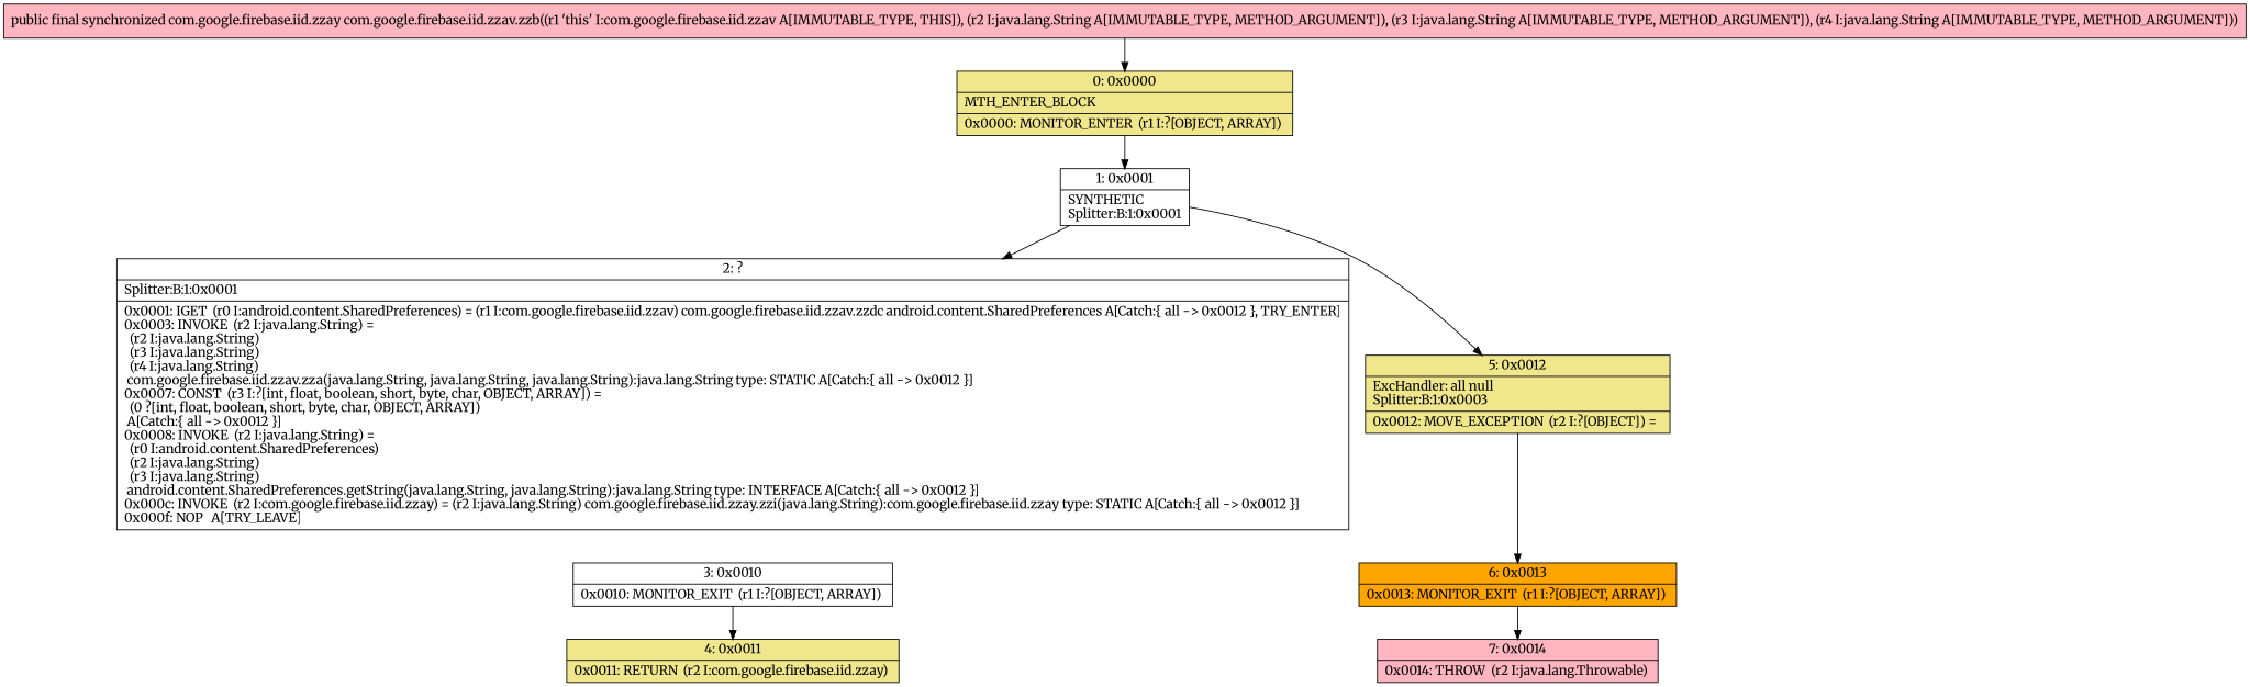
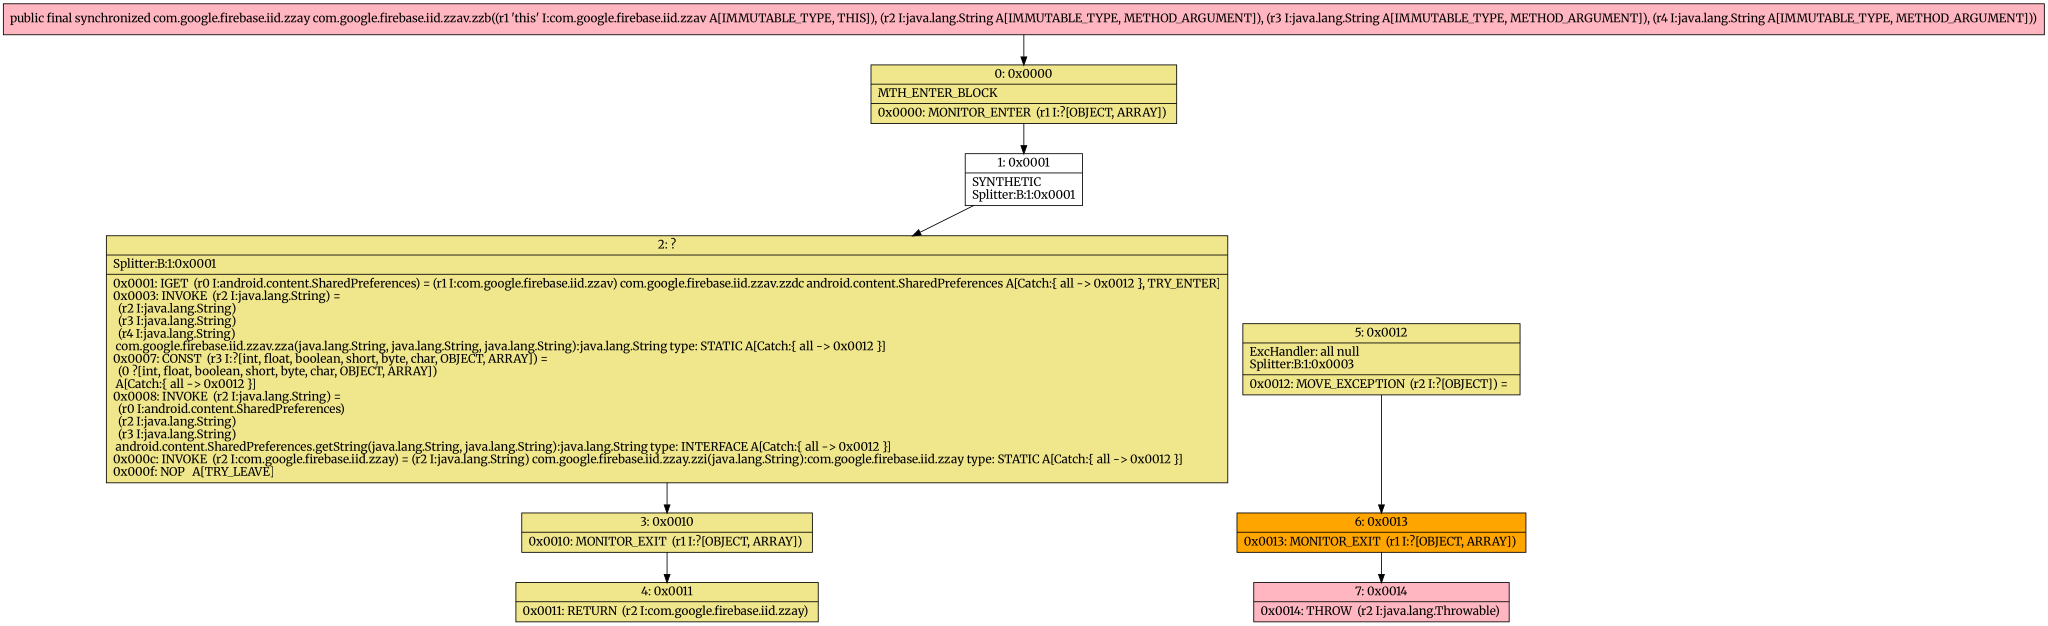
  digraph {
    fontname=Merriweather
    node [fillcolor=khaki fontname=Merriweather shape=record style=filled]
    edge [fontname=Merriweather]
    n1 [label="{0\:\ 0x0000|MTH_ENTER_BLOCK\l|0x0000: MONITOR_ENTER  (r1 I:?[OBJECT, ARRAY]) \l}"]
    n2 [fillcolor=white label="{1\:\ 0x0001|SYNTHETIC\lSplitter:B:1:0x0001\l}"]
-   n3 [fillcolor=white label="{2\:\ ?|Splitter:B:1:0x0001\l|0x0001: IGET  (r0 I:android.content.SharedPreferences) = (r1 I:com.google.firebase.iid.zzav) com.google.firebase.iid.zzav.zzdc android.content.SharedPreferences A[Catch:\{ all \-\> 0x0012 \}, TRY_ENTER]\l0x0003: INVOKE  (r2 I:java.lang.String) = \l  (r2 I:java.lang.String)\l  (r3 I:java.lang.String)\l  (r4 I:java.lang.String)\l com.google.firebase.iid.zzav.zza(java.lang.String, java.lang.String, java.lang.String):java.lang.String type: STATIC A[Catch:\{ all \-\> 0x0012 \}]\l0x0007: CONST  (r3 I:?[int, float, boolean, short, byte, char, OBJECT, ARRAY]) = \l  (0 ?[int, float, boolean, short, byte, char, OBJECT, ARRAY])\l A[Catch:\{ all \-\> 0x0012 \}]\l0x0008: INVOKE  (r2 I:java.lang.String) = \l  (r0 I:android.content.SharedPreferences)\l  (r2 I:java.lang.String)\l  (r3 I:java.lang.String)\l android.content.SharedPreferences.getString(java.lang.String, java.lang.String):java.lang.String type: INTERFACE A[Catch:\{ all \-\> 0x0012 \}]\l0x000c: INVOKE  (r2 I:com.google.firebase.iid.zzay) = (r2 I:java.lang.String) com.google.firebase.iid.zzay.zzi(java.lang.String):com.google.firebase.iid.zzay type: STATIC A[Catch:\{ all \-\> 0x0012 \}]\l0x000f: NOP   A[TRY_LEAVE]\l}"]
+   n3 [label="{2\:\ ?|Splitter:B:1:0x0001\l|0x0001: IGET  (r0 I:android.content.SharedPreferences) = (r1 I:com.google.firebase.iid.zzav) com.google.firebase.iid.zzav.zzdc android.content.SharedPreferences A[Catch:\{ all \-\> 0x0012 \}, TRY_ENTER]\l0x0003: INVOKE  (r2 I:java.lang.String) = \l  (r2 I:java.lang.String)\l  (r3 I:java.lang.String)\l  (r4 I:java.lang.String)\l com.google.firebase.iid.zzav.zza(java.lang.String, java.lang.String, java.lang.String):java.lang.String type: STATIC A[Catch:\{ all \-\> 0x0012 \}]\l0x0007: CONST  (r3 I:?[int, float, boolean, short, byte, char, OBJECT, ARRAY]) = \l  (0 ?[int, float, boolean, short, byte, char, OBJECT, ARRAY])\l A[Catch:\{ all \-\> 0x0012 \}]\l0x0008: INVOKE  (r2 I:java.lang.String) = \l  (r0 I:android.content.SharedPreferences)\l  (r2 I:java.lang.String)\l  (r3 I:java.lang.String)\l android.content.SharedPreferences.getString(java.lang.String, java.lang.String):java.lang.String type: INTERFACE A[Catch:\{ all \-\> 0x0012 \}]\l0x000c: INVOKE  (r2 I:com.google.firebase.iid.zzay) = (r2 I:java.lang.String) com.google.firebase.iid.zzay.zzi(java.lang.String):com.google.firebase.iid.zzay type: STATIC A[Catch:\{ all \-\> 0x0012 \}]\l0x000f: NOP   A[TRY_LEAVE]\l}"]
    n4 [label="{5\:\ 0x0012|ExcHandler: all null\lSplitter:B:1:0x0003\l|0x0012: MOVE_EXCEPTION  (r2 I:?[OBJECT]) =  \l}"]
-   n5 [fillcolor=white label="{3\:\ 0x0010|0x0010: MONITOR_EXIT  (r1 I:?[OBJECT, ARRAY]) \l}"]
+   n5 [label="{3\:\ 0x0010|0x0010: MONITOR_EXIT  (r1 I:?[OBJECT, ARRAY]) \l}"]
    n6 [fillcolor=orange label="{6\:\ 0x0013|0x0013: MONITOR_EXIT  (r1 I:?[OBJECT, ARRAY]) \l}"]
    n7 [label="{4\:\ 0x0011|0x0011: RETURN  (r2 I:com.google.firebase.iid.zzay) \l}"]
    n8 [fillcolor=lightpink label="{7\:\ 0x0014|0x0014: THROW  (r2 I:java.lang.Throwable) \l}"]
    n9 [fillcolor=lightpink label="{public final synchronized com.google.firebase.iid.zzay com.google.firebase.iid.zzav.zzb((r1 'this' I:com.google.firebase.iid.zzav A[IMMUTABLE_TYPE, THIS]), (r2 I:java.lang.String A[IMMUTABLE_TYPE, METHOD_ARGUMENT]), (r3 I:java.lang.String A[IMMUTABLE_TYPE, METHOD_ARGUMENT]), (r4 I:java.lang.String A[IMMUTABLE_TYPE, METHOD_ARGUMENT])) }"]
    n1 -> n2
    n2 -> n3
-   n2 -> n4
+   n3 -> n5
    n4 -> n6
    n5 -> n7
    n6 -> n8
    n9 -> n1
  }
